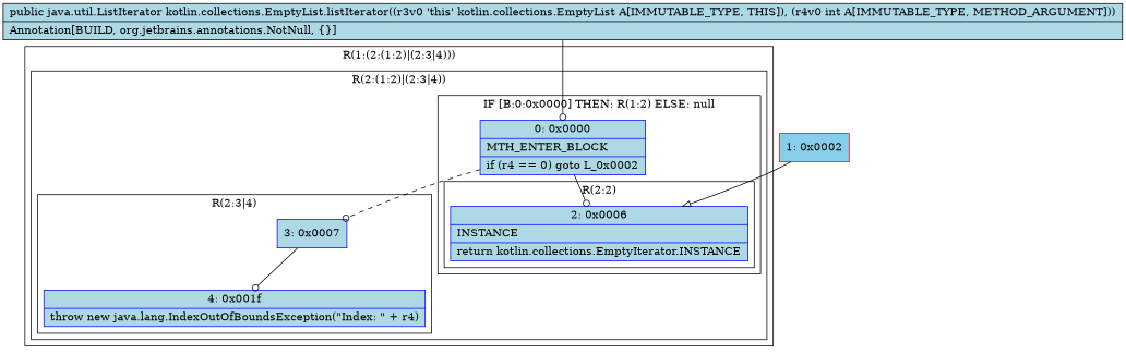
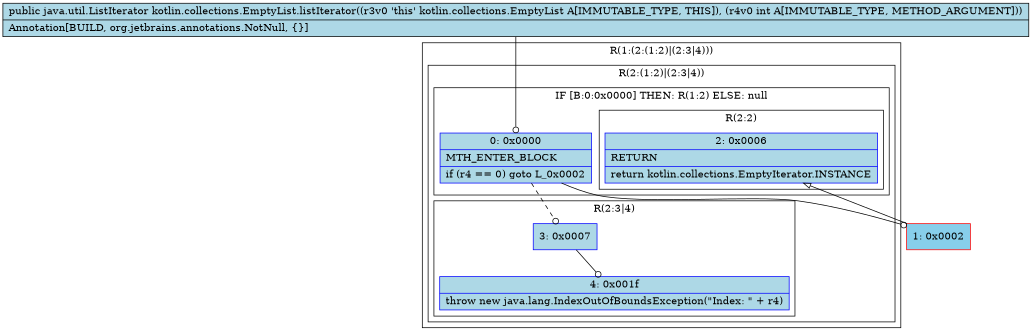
  digraph {
    node [color=blue fillcolor=lightblue shape=record style=filled]
    edge [arrowhead=odot]
-   n1 [label="{2\:\ 0x0006|INSTANCE\l|return kotlin.collections.EmptyIterator.INSTANCE\l}"]
+   n1 [label="{2\:\ 0x0006|RETURN\l|return kotlin.collections.EmptyIterator.INSTANCE\l}"]
    n2 [label="{0\:\ 0x0000|MTH_ENTER_BLOCK\l|if (r4 == 0) goto L_0x0002\l}"]
    n3 [label="{3\:\ 0x0007}"]
    n4 [label="{4\:\ 0x001f|throw new java.lang.IndexOutOfBoundsException(\"Index: \" + r4)\l}"]
    n5 [color=red fillcolor=skyblue label="{1\:\ 0x0002}"]
    n6 [label="{public java.util.ListIterator kotlin.collections.EmptyList.listIterator((r3v0 'this' kotlin.collections.EmptyList A[IMMUTABLE_TYPE, THIS]), (r4v0 int A[IMMUTABLE_TYPE, METHOD_ARGUMENT]))  | Annotation[BUILD, org.jetbrains.annotations.NotNull, \{\}]\l}" color=""]
    subgraph cluster_1 {
      label="R(1:(2:(1:2)|(2:3|4)))"
      subgraph cluster_2 {
        label="R(2:(1:2)|(2:3|4))"
        subgraph cluster_3 {
          label="IF [B:0:0x0000] THEN: R(1:2) ELSE: null"
          n2
          subgraph cluster_4 {
            label="R(2:2)"
            n1
          }
        }
        subgraph cluster_5 {
          label="R(2:3|4)"
          n3
          n4
        }
      }
    }
    n2 -> n3 [style=dashed]
-   n2 -> n1
+   n2 -> n5
    n3 -> n4
    n5 -> n1 [arrowhead=onormal]
    n6 -> n2
  }
